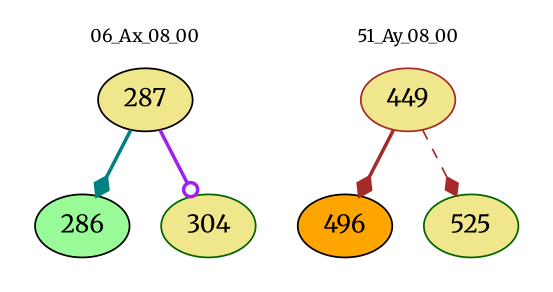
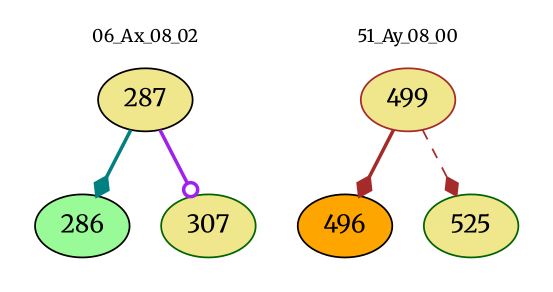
  digraph {
    fontname=Merriweather
    node [color=black fillcolor=khaki fontname=Merriweather style=filled]
    edge [arrowhead=diamond color=brown fontname=Merriweather style=bold]
    n1 [label=287]
    n2 [fillcolor=palegreen label=286]
-   n3 [color=darkgreen label=304]
-   n4 [color=brown label=449]
+   n3 [color=darkgreen label=307]
+   n4 [color=brown label=499]
    n5 [fillcolor=orange label=496]
    n6 [color=darkgreen label=525]
    subgraph cluster_1 {
      color=white
      fontsize=10
-     label="06_Ax_08_00"
+     label="06_Ax_08_02"
      n1
      n2
      n3
    }
    subgraph cluster_2 {
      color=white
      fontsize=10
      label="51_Ay_08_00"
      n4
      n5
      n6
    }
    n1 -> n2 [color=teal]
    n1 -> n3 [arrowhead=odot color=purple]
    n4 -> n5
    n4 -> n6 [style=dashed]
  }
